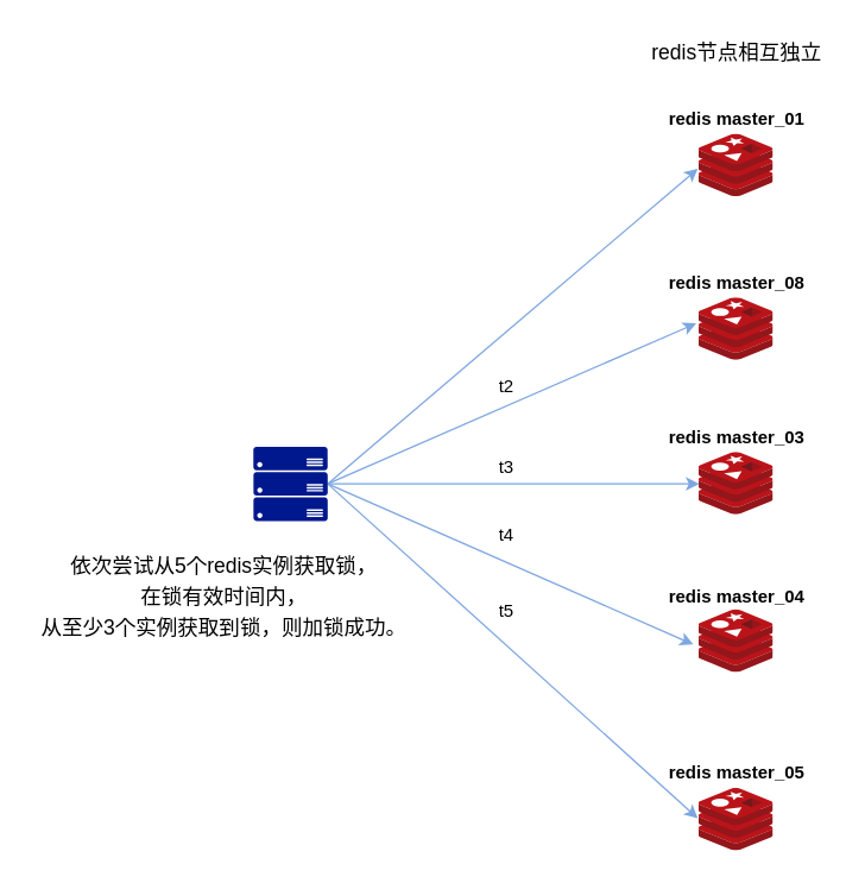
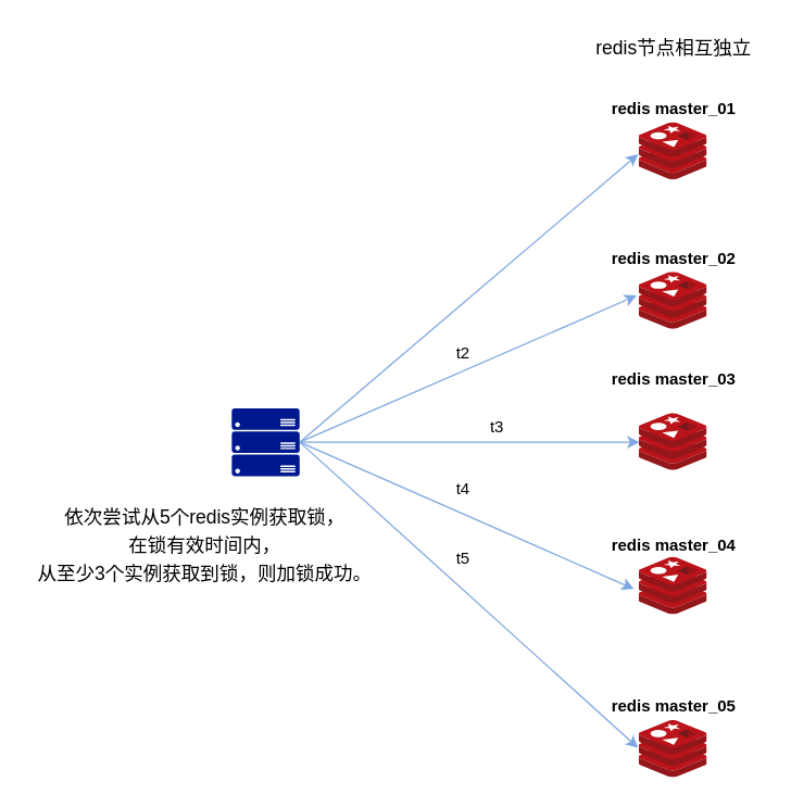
  <mxCell id="0" />
  <mxCell id="1" parent="0" />
  <mxCell id="2" value="" style="aspect=fixed;html=1;points=[];align=center;image;fontSize=12;image=img/lib/mscae/Cache_Redis_Product.svg;" parent="1" vertex="1"><mxGeometry x="470" y="200" width="50" height="42" as="geometry" /></mxCell>
  <mxCell id="3" value="" style="aspect=fixed;html=1;points=[];align=center;image;fontSize=12;image=img/lib/mscae/Cache_Redis_Product.svg;" parent="1" vertex="1"><mxGeometry x="470" y="304" width="50" height="42" as="geometry" /></mxCell>
  <mxCell id="4" value="" style="aspect=fixed;html=1;points=[];align=center;image;fontSize=12;image=img/lib/mscae/Cache_Redis_Product.svg;" parent="1" vertex="1"><mxGeometry x="470" y="410" width="50" height="42" as="geometry" /></mxCell>
  <mxCell id="5" value="" style="aspect=fixed;html=1;points=[];align=center;image;fontSize=12;image=img/lib/mscae/Cache_Redis_Product.svg;" parent="1" vertex="1"><mxGeometry x="470" y="530" width="50" height="42" as="geometry" /></mxCell>
  <mxCell id="6" value="" style="aspect=fixed;html=1;points=[];align=center;image;fontSize=12;image=img/lib/mscae/Cache_Redis_Product.svg;" parent="1" vertex="1"><mxGeometry x="470" y="90" width="50" height="42" as="geometry" /></mxCell>
  <mxCell id="7" style="rounded=0;orthogonalLoop=1;jettySize=auto;html=1;entryX=-0.02;entryY=0.548;entryDx=0;entryDy=0;entryPerimeter=0;strokeColor=#7EA6E0;exitX=1;exitY=0.5;exitDx=0;exitDy=0;exitPerimeter=0;" parent="1" source="12" target="6" edge="1"><mxGeometry relative="1" as="geometry" /></mxCell>
  <mxCell id="8" style="edgeStyle=none;rounded=0;orthogonalLoop=1;jettySize=auto;html=1;exitX=1;exitY=0.5;exitDx=0;exitDy=0;exitPerimeter=0;entryX=-0.04;entryY=0.405;entryDx=0;entryDy=0;entryPerimeter=0;strokeColor=#7EA6E0;" parent="1" source="12" target="2" edge="1"><mxGeometry relative="1" as="geometry" /></mxCell>
  <mxCell id="9" style="edgeStyle=none;rounded=0;orthogonalLoop=1;jettySize=auto;html=1;exitX=1;exitY=0.5;exitDx=0;exitDy=0;exitPerimeter=0;strokeColor=#7EA6E0;" parent="1" source="12" target="3" edge="1"><mxGeometry relative="1" as="geometry" /></mxCell>
  <mxCell id="10" style="edgeStyle=none;rounded=0;orthogonalLoop=1;jettySize=auto;html=1;exitX=1;exitY=0.5;exitDx=0;exitDy=0;exitPerimeter=0;entryX=-0.08;entryY=0.548;entryDx=0;entryDy=0;entryPerimeter=0;strokeColor=#7EA6E0;" parent="1" source="12" target="4" edge="1"><mxGeometry relative="1" as="geometry" /></mxCell>
  <mxCell id="11" style="edgeStyle=none;rounded=0;orthogonalLoop=1;jettySize=auto;html=1;exitX=1;exitY=0.5;exitDx=0;exitDy=0;exitPerimeter=0;entryX=-0.02;entryY=0.476;entryDx=0;entryDy=0;entryPerimeter=0;strokeColor=#7EA6E0;" parent="1" source="12" target="5" edge="1"><mxGeometry relative="1" as="geometry" /></mxCell>
  <mxCell id="12" value="" style="aspect=fixed;pointerEvents=1;shadow=0;dashed=0;html=1;strokeColor=none;labelPosition=center;verticalLabelPosition=bottom;verticalAlign=top;align=center;fillColor=#00188D;shape=mxgraph.azure.server_rack" parent="1" vertex="1"><mxGeometry x="170" y="300" width="50" height="50" as="geometry" /></mxCell>
  <mxCell id="13" value="&lt;span style=&quot;font-size: 14px; line-height: 150%;&quot;&gt;依次尝试从5个redis实例获取锁，&lt;br style=&quot;font-size: 14px;&quot;&gt;在锁有效时间内，&lt;br style=&quot;font-size: 14px;&quot;&gt;从至少3个实例获取到锁，则加锁成功。&lt;br style=&quot;font-size: 14px;&quot;&gt;&lt;/span&gt;" style="text;html=1;resizable=0;autosize=1;align=center;verticalAlign=middle;points=[];fillColor=none;strokeColor=none;rounded=0;fontStyle=0;fontSize=14;" parent="1" vertex="1"><mxGeometry x="20" y="366" width="260" height="70" as="geometry" /></mxCell>
  <mxCell id="14" value="redis master_01" style="text;html=1;resizable=0;autosize=1;align=center;verticalAlign=middle;points=[];fillColor=none;strokeColor=none;rounded=0;fontStyle=1" parent="1" vertex="1"><mxGeometry x="440" y="70" width="110" height="20" as="geometry" /></mxCell>
- <mxCell id="15" value="redis master_08" style="text;html=1;resizable=0;autosize=1;align=center;verticalAlign=middle;points=[];fillColor=none;strokeColor=none;rounded=0;fontStyle=1" parent="1" vertex="1"><mxGeometry x="440" y="180" width="110" height="20" as="geometry" /></mxCell>
- <mxCell id="16" value="redis master_03" style="text;html=1;resizable=0;autosize=1;align=center;verticalAlign=middle;points=[];fillColor=none;strokeColor=none;rounded=0;fontStyle=1" parent="1" vertex="1"><mxGeometry x="440" y="284" width="110" height="20" as="geometry" /></mxCell>
+ <mxCell id="15" value="redis master_02" style="text;html=1;resizable=0;autosize=1;align=center;verticalAlign=middle;points=[];fillColor=none;strokeColor=none;rounded=0;fontStyle=1" parent="1" vertex="1"><mxGeometry x="440" y="180" width="110" height="20" as="geometry" /></mxCell>
+ <mxCell id="16" value="redis master_03" style="text;html=1;resizable=0;autosize=1;align=center;verticalAlign=middle;points=[];fillColor=none;strokeColor=none;rounded=0;fontStyle=1" parent="1" vertex="1"><mxGeometry x="440" y="269" width="110" height="20" as="geometry" /></mxCell>
  <mxCell id="17" value="redis master_04" style="text;html=1;resizable=0;autosize=1;align=center;verticalAlign=middle;points=[];fillColor=none;strokeColor=none;rounded=0;fontStyle=1" parent="1" vertex="1"><mxGeometry x="440" y="391" width="110" height="20" as="geometry" /></mxCell>
  <mxCell id="18" value="redis master_05" style="text;html=1;resizable=0;autosize=1;align=center;verticalAlign=middle;points=[];fillColor=none;strokeColor=none;rounded=0;fontStyle=1" parent="1" vertex="1"><mxGeometry x="440" y="510" width="110" height="20" as="geometry" /></mxCell>
  <mxCell id="19" value="t2" style="text;html=1;resizable=0;autosize=1;align=center;verticalAlign=middle;points=[];fillColor=none;strokeColor=none;rounded=0;" parent="1" vertex="1"><mxGeometry x="325" y="250" width="30" height="20" as="geometry" /></mxCell>
- <mxCell id="20" value="t3" style="text;html=1;resizable=0;autosize=1;align=center;verticalAlign=middle;points=[];fillColor=none;strokeColor=none;rounded=0;" parent="1" vertex="1"><mxGeometry x="325" y="304" width="30" height="20" as="geometry" /></mxCell>
+ <mxCell id="20" value="t3" style="text;html=1;resizable=0;autosize=1;align=center;verticalAlign=middle;points=[];fillColor=none;strokeColor=none;rounded=0;" parent="1" vertex="1"><mxGeometry x="350" y="304" width="30" height="20" as="geometry" /></mxCell>
  <mxCell id="21" value="t4" style="text;html=1;resizable=0;autosize=1;align=center;verticalAlign=middle;points=[];fillColor=none;strokeColor=none;rounded=0;" parent="1" vertex="1"><mxGeometry x="325" y="350" width="30" height="20" as="geometry" /></mxCell>
  <mxCell id="22" value="t5" style="text;html=1;resizable=0;autosize=1;align=center;verticalAlign=middle;points=[];fillColor=none;strokeColor=none;rounded=0;" parent="1" vertex="1"><mxGeometry x="325" y="401" width="30" height="20" as="geometry" /></mxCell>
  <mxCell id="23" value="&lt;span style=&quot;font-size: 14px ; line-height: 150%&quot;&gt;redis节点相互独立&lt;br style=&quot;font-size: 14px&quot;&gt;&lt;/span&gt;" style="text;html=1;resizable=0;autosize=1;align=center;verticalAlign=middle;points=[];fillColor=none;strokeColor=none;rounded=0;fontStyle=0;fontSize=14;" parent="1" vertex="1"><mxGeometry x="430" y="20" width="130" height="30" as="geometry" /></mxCell>
